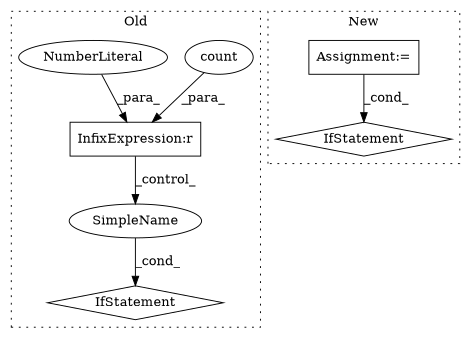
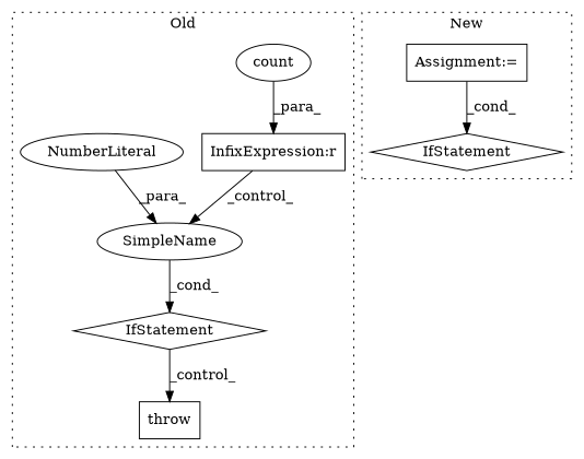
  digraph {
    node [a=25 l=1 shape=ellipse]
    n1 [a=32 l=7 label=count s=5796]
    n2 [a=27 l=4 label="InfixExpression:r" s=5803 shape=box]
    n3 [a=34 label=NumberLiteral s=5807]
    n4 [l="4,2" label=IfStatement s="5745,5808" shape=diamond]
    n5 [a=42 label=SimpleName l=""]
+   n6 [a=53 l=6 label=throw s=7156 shape=box]
    n7 [l="4,2" label=IfStatement s="6569,6588" shape=diamond]
    n8 [a=7 label="Assignment:=" s=5194 shape=box]
    subgraph cluster_1 {
      label=Old
      style=dotted
      n1
      n2
      n3
      n4
      n5
+     n6
    }
    subgraph cluster_2 {
      label=New
      style=dotted
      n7
      n8
    }
    n1 -> n2 [label=_para_]
    n2 -> n5 [label=_control_]
-   n3 -> n2 [label=_para_]
+   n3 -> n5 [label=_para_]
+   n4 -> n6 [label=_control_]
    n5 -> n4 [label=_cond_]
    n8 -> n7 [label=_cond_]
  }
